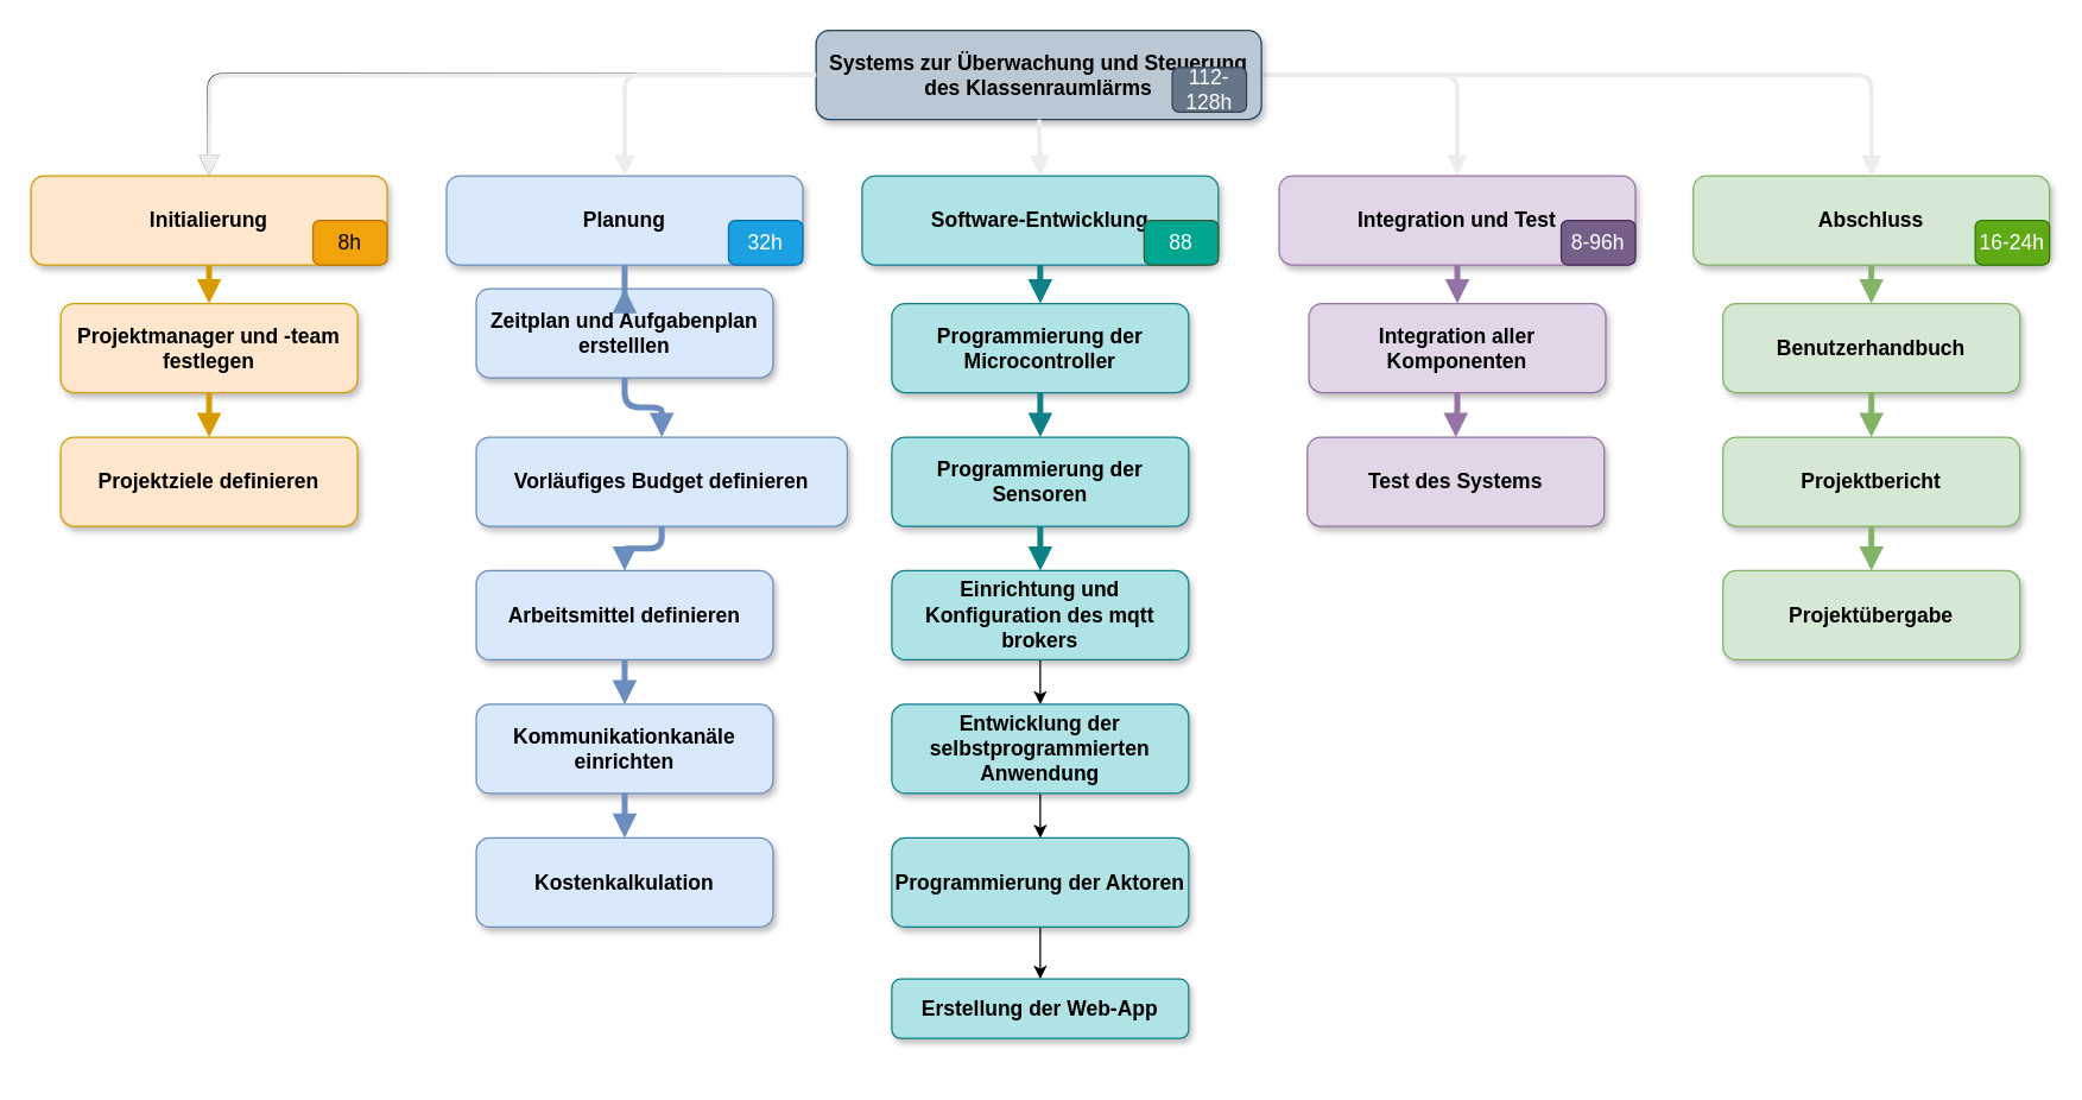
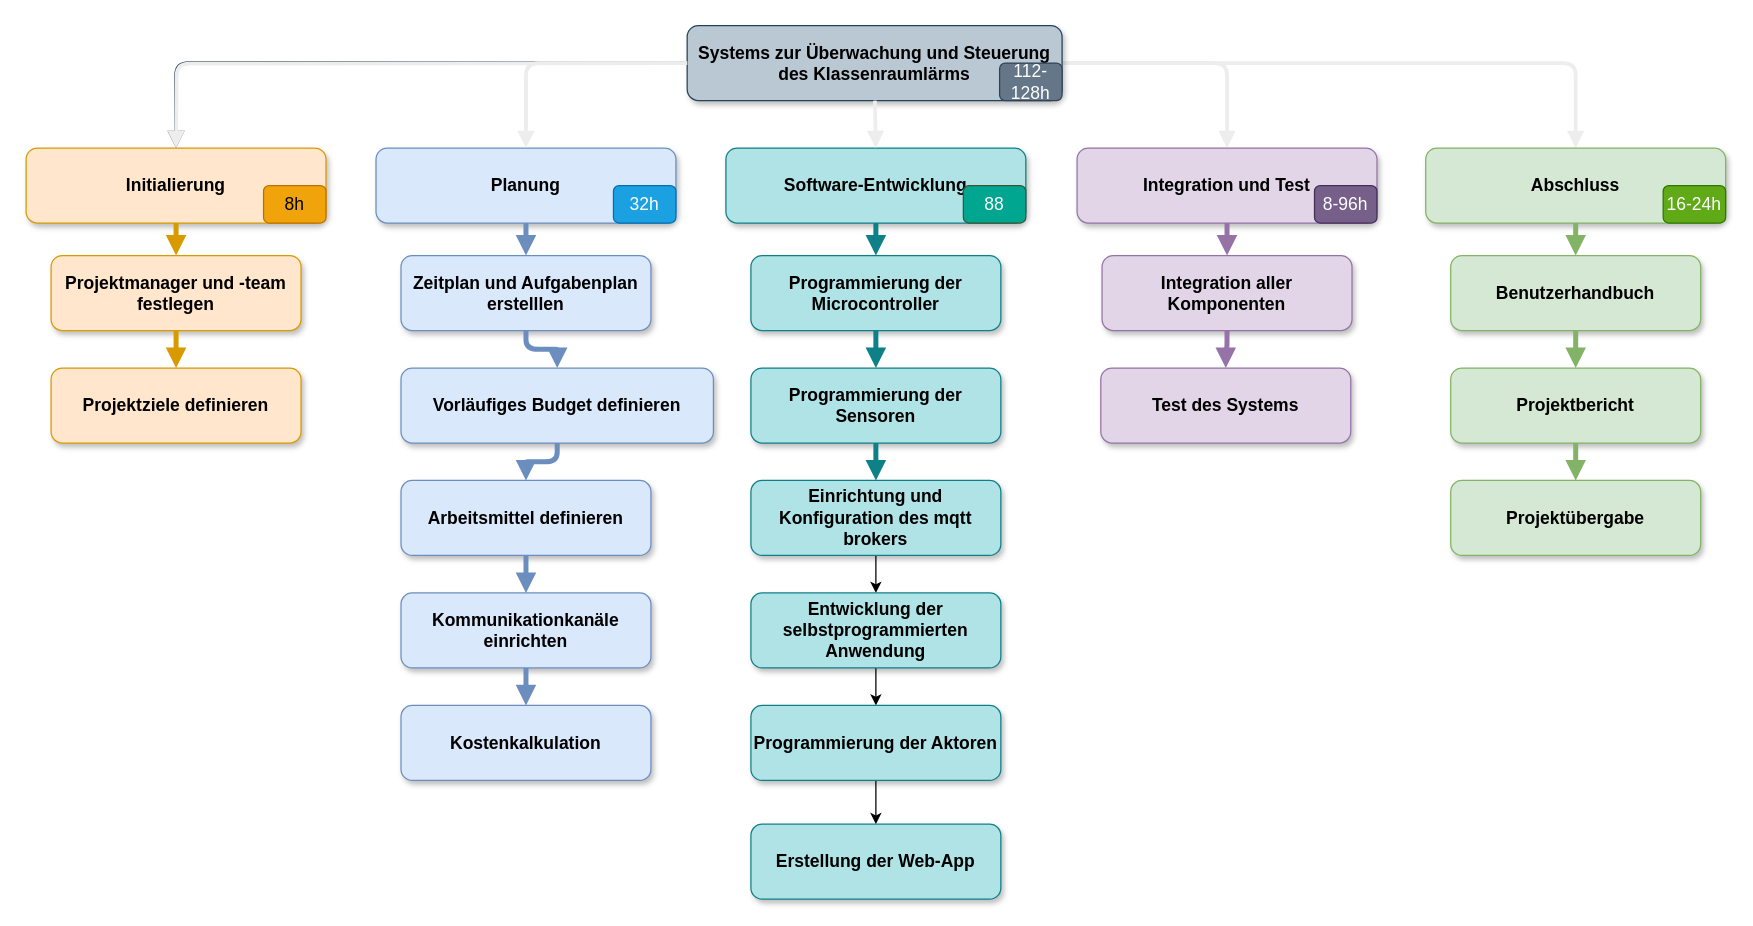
  <mxCell id="0" />
  <mxCell id="1" parent="0" />
  <mxCell id="2" style="edgeStyle=orthogonalEdgeStyle;orthogonalLoop=1;jettySize=auto;html=1;strokeWidth=3;rounded=1;endArrow=block;endFill=1;fontColor=#CCCCCC;strokeColor=#EDEDED;" edge="1" parent="1" source="4" target="29"><mxGeometry relative="1" as="geometry" /></mxCell>
  <mxCell id="3" style="edgeStyle=orthogonalEdgeStyle;orthogonalLoop=1;jettySize=auto;html=1;entryX=0.5;entryY=0;entryDx=0;entryDy=0;strokeWidth=3;rounded=1;endArrow=block;endFill=1;fontColor=#CCCCCC;strokeColor=#EDEDED;" edge="1" parent="1" source="4" target="30"><mxGeometry relative="1" as="geometry" /></mxCell>
  <mxCell id="4" value="Systems zur Überwachung und Steuerung des Klassenraumlärms" style="rounded=1;shadow=1;fontStyle=1;fontSize=14;verticalAlign=middle;whiteSpace=wrap;fillColor=#bac8d3;strokeColor=#23445d;" vertex="1" parent="1"><mxGeometry x="549" y="20" width="300" height="60" as="geometry" /></mxCell>
- <mxCell id="5" value="Zeitplan und Aufgabenplan erstelllen" style="rounded=1;fillColor=#dae8fc;strokeColor=#6c8ebf;shadow=1;fontStyle=1;fontSize=14;whiteSpace=wrap;" vertex="1" parent="1"><mxGeometry x="320" y="194" width="200" height="60" as="geometry" /></mxCell>
+ <mxCell id="5" value="Zeitplan und Aufgabenplan erstelllen" style="rounded=1;fillColor=#dae8fc;strokeColor=#6c8ebf;shadow=1;fontStyle=1;fontSize=14;whiteSpace=wrap;" vertex="1" parent="1"><mxGeometry x="320" y="204" width="200" height="60" as="geometry" /></mxCell>
  <mxCell id="6" value="Vorläufiges Budget definieren" style="rounded=1;fillColor=#dae8fc;strokeColor=#6c8ebf;shadow=1;fontStyle=1;fontSize=14;whiteSpace=wrap;" vertex="1" parent="1"><mxGeometry x="320" y="294" width="250" height="60" as="geometry" /></mxCell>
  <mxCell id="7" value="Arbeitsmittel definieren" style="rounded=1;fillColor=#dae8fc;strokeColor=#6c8ebf;shadow=1;fontStyle=1;fontSize=14;whiteSpace=wrap;" vertex="1" parent="1"><mxGeometry x="320" y="384" width="200" height="60" as="geometry" /></mxCell>
  <mxCell id="8" value="Kommunikationkanäle einrichten" style="rounded=1;fillColor=#dae8fc;strokeColor=#6c8ebf;shadow=1;fontStyle=1;fontSize=14;whiteSpace=wrap;" vertex="1" parent="1"><mxGeometry x="320" y="474" width="200" height="60" as="geometry" /></mxCell>
  <mxCell id="9" value="Programmierung der Microcontroller" style="rounded=1;fillColor=#b0e3e6;strokeColor=#0e8088;shadow=1;fontStyle=1;fontSize=14;whiteSpace=wrap;" vertex="1" parent="1"><mxGeometry x="600" y="204" width="200" height="60" as="geometry" /></mxCell>
  <mxCell id="10" value="Programmierung der Sensoren" style="rounded=1;fillColor=#b0e3e6;strokeColor=#0e8088;shadow=1;fontStyle=1;fontSize=14;whiteSpace=wrap;" vertex="1" parent="1"><mxGeometry x="600" y="294" width="200" height="60" as="geometry" /></mxCell>
  <mxCell id="11" value="Integration aller Komponenten" style="rounded=1;fillColor=#e1d5e7;strokeColor=#9673a6;shadow=1;fontStyle=1;fontSize=14;whiteSpace=wrap;" vertex="1" parent="1"><mxGeometry x="881" y="204" width="200" height="60" as="geometry" /></mxCell>
  <mxCell id="12" value="Test des Systems" style="rounded=1;fillColor=#e1d5e7;strokeColor=#9673a6;shadow=1;fontStyle=1;fontSize=14;whiteSpace=wrap;" vertex="1" parent="1"><mxGeometry x="880" y="294" width="200" height="60" as="geometry" /></mxCell>
  <mxCell id="13" value="Benutzerhandbuch" style="rounded=1;fillColor=#d5e8d4;strokeColor=#82b366;shadow=1;fontStyle=1;fontSize=14;whiteSpace=wrap;" vertex="1" parent="1"><mxGeometry x="1160" y="204" width="200" height="60" as="geometry" /></mxCell>
  <mxCell id="14" value="Projektbericht" style="rounded=1;fillColor=#d5e8d4;strokeColor=#82b366;shadow=1;fontStyle=1;fontSize=14;whiteSpace=wrap;" vertex="1" parent="1"><mxGeometry x="1160" y="294" width="200" height="60" as="geometry" /></mxCell>
  <mxCell id="15" value="Projektübergabe" style="rounded=1;fillColor=#d5e8d4;strokeColor=#82b366;shadow=1;fontStyle=1;fontSize=14;whiteSpace=wrap;" vertex="1" parent="1"><mxGeometry x="1160" y="384" width="200" height="60" as="geometry" /></mxCell>
  <mxCell id="16" value="" style="edgeStyle=elbowEdgeStyle;elbow=vertical;strokeWidth=4;endArrow=block;endFill=1;fontStyle=1;strokeColor=#6c8ebf;fontSize=14;fillColor=#dae8fc;rounded=1;" edge="1" parent="1" source="5" target="6"><mxGeometry x="-2258" y="-1079" width="100" height="100" as="geometry"><mxPoint x="100" y="-146" as="sourcePoint" /><mxPoint x="200" y="-246" as="targetPoint" /></mxGeometry></mxCell>
  <mxCell id="17" value="" style="edgeStyle=elbowEdgeStyle;elbow=vertical;strokeWidth=4;endArrow=block;endFill=1;fontStyle=1;strokeColor=#6c8ebf;fontSize=14;fillColor=#dae8fc;rounded=1;" edge="1" parent="1" source="6" target="7"><mxGeometry x="-2258" y="-1069" width="100" height="100" as="geometry"><mxPoint x="100" y="-136" as="sourcePoint" /><mxPoint x="200" y="-236" as="targetPoint" /></mxGeometry></mxCell>
  <mxCell id="18" value="" style="edgeStyle=elbowEdgeStyle;elbow=vertical;strokeWidth=4;endArrow=block;endFill=1;fontStyle=1;strokeColor=#6c8ebf;fontSize=14;fillColor=#dae8fc;rounded=1;" edge="1" parent="1" source="7" target="8"><mxGeometry x="-2258" y="-1059" width="100" height="100" as="geometry"><mxPoint x="100" y="-126" as="sourcePoint" /><mxPoint x="200" y="-226" as="targetPoint" /></mxGeometry></mxCell>
  <mxCell id="19" value="" style="edgeStyle=elbowEdgeStyle;elbow=vertical;strokeWidth=4;endArrow=block;endFill=1;fontStyle=1;strokeColor=#6c8ebf;fontSize=14;fillColor=#dae8fc;rounded=1;entryX=0.5;entryY=0;entryDx=0;entryDy=0;" edge="1" parent="1" source="8" target="40"><mxGeometry x="-2258" y="-1049" width="100" height="100" as="geometry"><mxPoint x="100" y="-116" as="sourcePoint" /><mxPoint x="420" y="564" as="targetPoint" /></mxGeometry></mxCell>
  <mxCell id="20" value="" style="edgeStyle=elbowEdgeStyle;elbow=vertical;strokeWidth=4;endArrow=block;endFill=1;fontStyle=1;strokeColor=#0e8088;fontSize=14;entryX=0.5;entryY=0;entryDx=0;entryDy=0;fillColor=#b0e3e6;rounded=1;" edge="1" parent="1" source="9" target="10"><mxGeometry x="-2248" y="-1079" width="100" height="100" as="geometry"><mxPoint x="110" y="-146" as="sourcePoint" /><mxPoint x="700" y="294" as="targetPoint" /></mxGeometry></mxCell>
  <mxCell id="21" value="" style="edgeStyle=elbowEdgeStyle;elbow=vertical;strokeWidth=4;endArrow=block;endFill=1;fontStyle=1;strokeColor=#9673a6;fontSize=14;fillColor=#e1d5e7;rounded=1;" edge="1" parent="1" source="11" target="12"><mxGeometry x="-2228" y="-1079" width="100" height="100" as="geometry"><mxPoint x="130" y="-146" as="sourcePoint" /><mxPoint x="230" y="-246" as="targetPoint" /></mxGeometry></mxCell>
  <mxCell id="22" value="" style="edgeStyle=elbowEdgeStyle;elbow=vertical;strokeWidth=4;endArrow=block;endFill=1;fontStyle=1;strokeColor=#82b366;fontSize=14;fillColor=#d5e8d4;rounded=1;" edge="1" parent="1" source="13" target="14"><mxGeometry x="-2218" y="-1079" width="100" height="100" as="geometry"><mxPoint x="140" y="-146" as="sourcePoint" /><mxPoint x="240" y="-246" as="targetPoint" /></mxGeometry></mxCell>
  <mxCell id="23" value="" style="edgeStyle=elbowEdgeStyle;elbow=vertical;strokeWidth=4;endArrow=block;endFill=1;fontStyle=1;strokeColor=#82b366;fontSize=14;fillColor=#d5e8d4;rounded=1;" edge="1" parent="1" source="14" target="15"><mxGeometry x="-2218" y="-1069" width="100" height="100" as="geometry"><mxPoint x="140" y="-136" as="sourcePoint" /><mxPoint x="240" y="-236" as="targetPoint" /></mxGeometry></mxCell>
  <mxCell id="24" value="Projektmanager und -team festlegen" style="rounded=1;fillColor=#ffe6cc;strokeColor=#d79b00;shadow=1;fontStyle=1;fontSize=14;whiteSpace=wrap;" vertex="1" parent="1"><mxGeometry x="40" y="204" width="200" height="60" as="geometry" /></mxCell>
  <mxCell id="25" value="Projektziele definieren" style="rounded=1;fillColor=#ffe6cc;strokeColor=#d79b00;shadow=1;fontStyle=1;fontSize=14;whiteSpace=wrap;" vertex="1" parent="1"><mxGeometry x="40" y="294" width="200" height="60" as="geometry" /></mxCell>
  <mxCell id="26" value="" style="edgeStyle=elbowEdgeStyle;elbow=vertical;strokeWidth=4;endArrow=block;endFill=1;fontStyle=1;strokeColor=#d79b00;fontSize=14;fillColor=#ffe6cc;rounded=1;" edge="1" parent="1" source="24" target="25"><mxGeometry x="-2538" y="-1079" width="100" height="100" as="geometry"><mxPoint x="-180" y="-146" as="sourcePoint" /><mxPoint x="-80" y="-246" as="targetPoint" /></mxGeometry></mxCell>
  <mxCell id="27" value="Planung" style="rounded=1;fillColor=#dae8fc;strokeColor=#6c8ebf;shadow=1;fontStyle=1;fontSize=14;whiteSpace=wrap;" vertex="1" parent="1"><mxGeometry x="300" y="118" width="240" height="60" as="geometry" /></mxCell>
  <mxCell id="28" value="Software-Entwicklung" style="rounded=1;fillColor=#b0e3e6;strokeColor=#0e8088;shadow=1;fontStyle=1;fontSize=14;whiteSpace=wrap;" vertex="1" parent="1"><mxGeometry x="580" y="118" width="240" height="60" as="geometry" /></mxCell>
  <mxCell id="29" value="Integration und Test" style="rounded=1;fillColor=#e1d5e7;strokeColor=#9673a6;shadow=1;fontStyle=1;fontSize=14;whiteSpace=wrap;" vertex="1" parent="1"><mxGeometry x="861" y="118" width="240" height="60" as="geometry" /></mxCell>
  <mxCell id="30" value="Abschluss" style="rounded=1;fillColor=#d5e8d4;strokeColor=#82b366;shadow=1;fontStyle=1;fontSize=14;whiteSpace=wrap;" vertex="1" parent="1"><mxGeometry x="1140" y="118" width="240" height="60" as="geometry" /></mxCell>
  <mxCell id="31" value="Initialierung" style="rounded=1;fillColor=#ffe6cc;strokeColor=#d79b00;shadow=1;fontStyle=1;fontSize=14;whiteSpace=wrap;" vertex="1" parent="1"><mxGeometry x="20" y="118" width="240" height="60" as="geometry" /></mxCell>
  <mxCell id="32" value="" style="edgeStyle=elbowEdgeStyle;elbow=vertical;strokeWidth=4;endArrow=block;endFill=1;fontStyle=1;strokeColor=#d79b00;fontSize=14;fillColor=#ffe6cc;exitX=0.5;exitY=1;exitDx=0;exitDy=0;entryX=0.5;entryY=0;entryDx=0;entryDy=0;rounded=1;" edge="1" parent="1" source="31" target="24"><mxGeometry x="-2528" y="-786.5" width="100" height="100" as="geometry"><mxPoint x="150" y="556.5" as="sourcePoint" /><mxPoint x="150" y="586.5" as="targetPoint" /><Array as="points"><mxPoint x="119" y="185" /><mxPoint x="170" y="231" /><mxPoint x="145" y="331" /></Array></mxGeometry></mxCell>
  <mxCell id="33" value="" style="edgeStyle=elbowEdgeStyle;elbow=vertical;strokeWidth=4;endArrow=block;endFill=1;fontStyle=1;strokeColor=#6c8ebf;fontSize=14;fillColor=#dae8fc;entryX=0.5;entryY=0;entryDx=0;entryDy=0;exitX=0.5;exitY=1;exitDx=0;exitDy=0;rounded=1;" edge="1" parent="1" source="27" target="5"><mxGeometry x="-2533" y="-776.5" width="100" height="100" as="geometry"><mxPoint x="390" y="261" as="sourcePoint" /><mxPoint x="135" y="496.5" as="targetPoint" /><Array as="points"><mxPoint x="479" y="195" /><mxPoint x="430" y="221" /><mxPoint x="390" y="311" /></Array></mxGeometry></mxCell>
  <mxCell id="34" value="" style="edgeStyle=elbowEdgeStyle;elbow=vertical;strokeWidth=4;endArrow=block;endFill=1;fontStyle=1;strokeColor=#0e8088;fontSize=14;fillColor=#b0e3e6;exitX=0.5;exitY=1;exitDx=0;exitDy=0;entryX=0.5;entryY=0;entryDx=0;entryDy=0;rounded=1;" edge="1" parent="1" source="28" target="9"><mxGeometry x="-1968.5" y="-786.5" width="100" height="100" as="geometry"><mxPoint x="699.5" y="191" as="sourcePoint" /><mxPoint x="700" y="491" as="targetPoint" /><Array as="points" /></mxGeometry></mxCell>
  <mxCell id="35" value="" style="edgeStyle=elbowEdgeStyle;elbow=vertical;strokeWidth=4;endArrow=block;endFill=1;fontStyle=1;strokeColor=#9673a6;fontSize=14;fillColor=#e1d5e7;exitX=0.5;exitY=1;exitDx=0;exitDy=0;entryX=0.5;entryY=0;entryDx=0;entryDy=0;rounded=1;" edge="1" parent="1" source="29" target="11"><mxGeometry x="-1718" y="-796.5" width="100" height="100" as="geometry"><mxPoint x="950" y="181" as="sourcePoint" /><mxPoint x="950" y="476.5" as="targetPoint" /><Array as="points" /></mxGeometry></mxCell>
  <mxCell id="36" value="" style="edgeStyle=elbowEdgeStyle;elbow=vertical;strokeWidth=4;endArrow=block;endFill=1;fontStyle=1;strokeColor=#82b366;fontSize=14;fillColor=#d5e8d4;exitX=0.5;exitY=1;exitDx=0;exitDy=0;entryX=0.5;entryY=0;entryDx=0;entryDy=0;rounded=1;" edge="1" parent="1" source="30" target="13"><mxGeometry x="-1708" y="-786.5" width="100" height="100" as="geometry"><mxPoint x="975" y="201" as="sourcePoint" /><mxPoint x="990" y="496.5" as="targetPoint" /><Array as="points" /></mxGeometry></mxCell>
  <mxCell id="37" value="" style="edgeStyle=orthogonalEdgeStyle;rounded=0;orthogonalLoop=1;jettySize=auto;html=1;" edge="1" parent="1" source="38" target="52"><mxGeometry relative="1" as="geometry" /></mxCell>
  <mxCell id="38" value="Einrichtung und Konfiguration des mqtt brokers" style="rounded=1;fillColor=#b0e3e6;strokeColor=#0e8088;shadow=1;fontStyle=1;fontSize=14;whiteSpace=wrap;" vertex="1" parent="1"><mxGeometry x="600" y="384" width="200" height="60" as="geometry" /></mxCell>
  <mxCell id="39" value="" style="edgeStyle=elbowEdgeStyle;elbow=vertical;strokeWidth=4;endArrow=block;endFill=1;fontStyle=1;strokeColor=#0e8088;fontSize=14;entryX=0.5;entryY=0;entryDx=0;entryDy=0;fillColor=#b0e3e6;exitX=0.5;exitY=1;exitDx=0;exitDy=0;rounded=1;" edge="1" parent="1" source="10" target="38"><mxGeometry x="-2248" y="-959" width="100" height="100" as="geometry"><mxPoint x="700" y="384" as="sourcePoint" /><mxPoint x="700" y="414" as="targetPoint" /></mxGeometry></mxCell>
  <mxCell id="40" value="Kostenkalkulation" style="rounded=1;fillColor=#dae8fc;strokeColor=#6c8ebf;shadow=1;fontStyle=1;fontSize=14;whiteSpace=wrap;" vertex="1" parent="1"><mxGeometry x="320" y="564" width="200" height="60" as="geometry" /></mxCell>
  <mxCell id="41" value="8h" style="rounded=1;whiteSpace=wrap;html=1;fontSize=14;fillColor=#f0a30a;strokeColor=#BD7000;fontColor=#000000;" vertex="1" parent="1"><mxGeometry x="210" y="148" width="50" height="30" as="geometry" /></mxCell>
  <mxCell id="42" value="32h" style="rounded=1;whiteSpace=wrap;html=1;fontSize=14;fillColor=#1ba1e2;strokeColor=#006EAF;fontColor=#ffffff;" vertex="1" parent="1"><mxGeometry x="490" y="148" width="50" height="30" as="geometry" /></mxCell>
  <mxCell id="43" value="16-24h" style="rounded=1;whiteSpace=wrap;html=1;fontSize=14;fillColor=#60a917;strokeColor=#2D7600;fontColor=#ffffff;" vertex="1" parent="1"><mxGeometry x="1330" y="148" width="50" height="30" as="geometry" /></mxCell>
  <mxCell id="44" value="8-96h" style="rounded=1;whiteSpace=wrap;html=1;fontSize=14;fillColor=#76608a;strokeColor=#432D57;fontColor=#ffffff;" vertex="1" parent="1"><mxGeometry x="1051" y="148" width="50" height="30" as="geometry" /></mxCell>
  <mxCell id="45" value="88" style="rounded=1;whiteSpace=wrap;html=1;fontSize=14;fillColor=#00A690;strokeColor=#3A5431;fontColor=#ffffff;" vertex="1" parent="1"><mxGeometry x="770" y="148" width="50" height="30" as="geometry" /></mxCell>
  <mxCell id="46" style="edgeStyle=orthogonalEdgeStyle;orthogonalLoop=1;jettySize=auto;html=1;strokeWidth=3;rounded=1;endArrow=block;endFill=1;strokeColor=#314354;fillColor=#647687;exitX=0;exitY=0.5;exitDx=0;exitDy=0;entryX=0.5;entryY=0;entryDx=0;entryDy=0;" edge="1" parent="1" source="4" target="31"><mxGeometry relative="1" as="geometry"><mxPoint x="589.23" y="50.077" as="sourcePoint" /><mxPoint x="139" y="83" as="targetPoint" /></mxGeometry></mxCell>
  <mxCell id="47" style="edgeStyle=orthogonalEdgeStyle;orthogonalLoop=1;jettySize=auto;html=1;strokeWidth=3;rounded=1;endArrow=block;endFill=1;exitX=0;exitY=0.5;exitDx=0;exitDy=0;entryX=0.5;entryY=0;entryDx=0;entryDy=0;fontColor=#CCCCCC;strokeColor=#EDEDED;" edge="1" parent="1" source="4" target="27"><mxGeometry relative="1" as="geometry"><mxPoint x="589.23" y="50.077" as="sourcePoint" /><mxPoint x="428" y="73" as="targetPoint" /></mxGeometry></mxCell>
  <mxCell id="48" style="edgeStyle=orthogonalEdgeStyle;orthogonalLoop=1;jettySize=auto;html=1;strokeWidth=3;rounded=1;endArrow=block;endFill=1;entryX=0.5;entryY=0;entryDx=0;entryDy=0;fontColor=#CCCCCC;strokeColor=#EDEDED;" edge="1" parent="1" target="28"><mxGeometry relative="1" as="geometry"><mxPoint x="699.23" y="80" as="sourcePoint" /><mxPoint x="668" y="103" as="targetPoint" /></mxGeometry></mxCell>
- <mxCell id="49" value="112-128h" style="rounded=1;whiteSpace=wrap;html=1;fontSize=14;fillColor=#647687;strokeColor=#314354;fontColor=#ffffff;" vertex="1" parent="1"><mxGeometry x="789" y="45" width="50" height="30" as="geometry" /></mxCell>
+ <mxCell id="49" value="112-128h" style="rounded=1;whiteSpace=wrap;html=1;fontSize=14;fillColor=#647687;strokeColor=#314354;fontColor=#ffffff;" vertex="1" parent="1"><mxGeometry x="799" y="50" width="50" height="30" as="geometry" /></mxCell>
  <mxCell id="50" style="edgeStyle=orthogonalEdgeStyle;orthogonalLoop=1;jettySize=auto;html=1;strokeWidth=3;rounded=1;endArrow=block;endFill=1;exitX=0;exitY=0.5;exitDx=0;exitDy=0;entryX=0.5;entryY=0;entryDx=0;entryDy=0;fontColor=#CCCCCC;strokeColor=#EDEDED;" edge="1" parent="1"><mxGeometry relative="1" as="geometry"><mxPoint x="549" y="50" as="sourcePoint" /><mxPoint x="140" y="118" as="targetPoint" /></mxGeometry></mxCell>
  <mxCell id="51" value="" style="edgeStyle=orthogonalEdgeStyle;rounded=0;orthogonalLoop=1;jettySize=auto;html=1;" edge="1" parent="1" source="52" target="54"><mxGeometry relative="1" as="geometry" /></mxCell>
  <mxCell id="52" value="Entwicklung der selbstprogrammierten Anwendung" style="rounded=1;fillColor=#b0e3e6;strokeColor=#0e8088;shadow=1;fontStyle=1;fontSize=14;whiteSpace=wrap;" vertex="1" parent="1"><mxGeometry x="600" y="474" width="200" height="60" as="geometry" /></mxCell>
  <mxCell id="53" value="" style="edgeStyle=orthogonalEdgeStyle;rounded=0;orthogonalLoop=1;jettySize=auto;html=1;" edge="1" parent="1" source="54" target="55"><mxGeometry relative="1" as="geometry" /></mxCell>
  <mxCell id="54" value="Programmierung der Aktoren" style="rounded=1;fillColor=#b0e3e6;strokeColor=#0e8088;shadow=1;fontStyle=1;fontSize=14;whiteSpace=wrap;" vertex="1" parent="1"><mxGeometry x="600" y="564" width="200" height="60" as="geometry" /></mxCell>
- <mxCell id="55" value="Erstellung der Web-App" style="rounded=1;fillColor=#b0e3e6;strokeColor=#0e8088;shadow=1;fontStyle=1;fontSize=14;whiteSpace=wrap;" vertex="1" parent="1"><mxGeometry x="600" y="659" width="200" height="40" as="geometry" /></mxCell>
+ <mxCell id="55" value="Erstellung der Web-App" style="rounded=1;fillColor=#b0e3e6;strokeColor=#0e8088;shadow=1;fontStyle=1;fontSize=14;whiteSpace=wrap;" vertex="1" parent="1"><mxGeometry x="600" y="659" width="200" height="60" as="geometry" /></mxCell>
